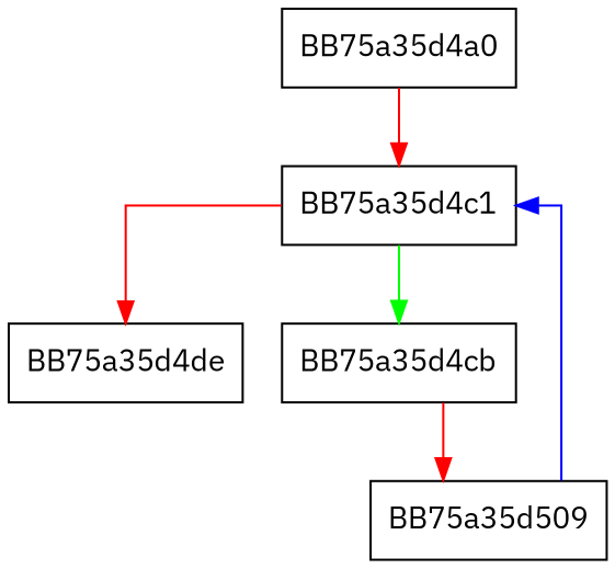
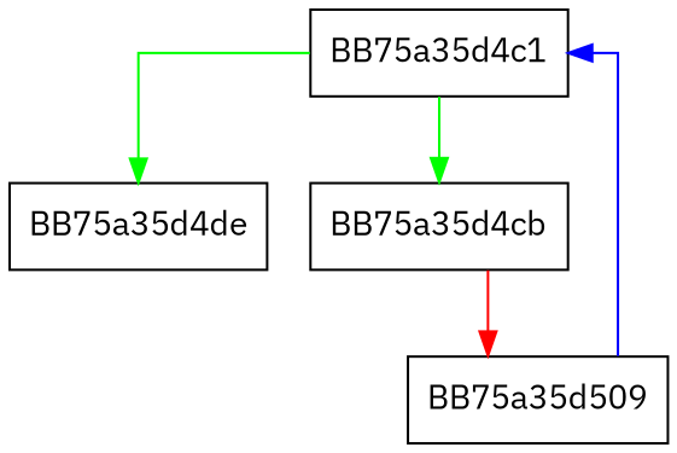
  digraph {
    fontname="IBM Plex Sans"
    splines=ortho
    node [fontname="IBM Plex Sans" shape=box]
    edge [color=red fontname="IBM Plex Sans"]
-   BB75a35d4a0
    BB75a35d4c1
    BB75a35d4de
    BB75a35d4cb
    BB75a35d509
-   BB75a35d4a0 -> BB75a35d4c1
-   BB75a35d4c1 -> BB75a35d4de
+   BB75a35d4c1 -> BB75a35d4de [color=green]
    BB75a35d4c1 -> BB75a35d4cb [color=green]
    BB75a35d4cb -> BB75a35d509
    BB75a35d509 -> BB75a35d4c1 [color=blue]
  }
